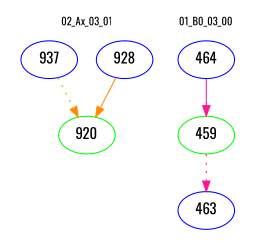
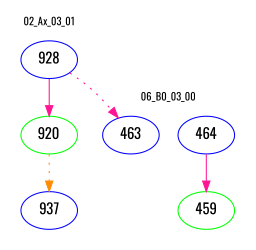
  digraph {
    fontname=Oswald
    node [color=blue fontname=Oswald]
    edge [color=darkorange fontname=Oswald style=solid]
    n1 [label=928]
    n2 [color=green label=920]
    n3 [label=937]
    n4 [label=464]
    n5 [color=green label=459]
    n6 [label=463]
    subgraph cluster_1 {
      color=white
      fontsize=10
      label="02_Ax_03_01"
      n1
      n2
      n3
    }
    subgraph cluster_2 {
      color=white
      fontsize=10
-     label="01_B0_03_00"
+     label="06_B0_03_00"
      n4
      n5
      n6
    }
-   n1 -> n2
-   n3 -> n2 [style=dotted]
+   n1 -> n2 [color=deeppink]
+   n2 -> n3 [style=dotted]
    n4 -> n5 [color=deeppink]
-   n5 -> n6 [color=deeppink style=dotted]
+   n1 -> n6 [color=deeppink style=dotted]
  }
